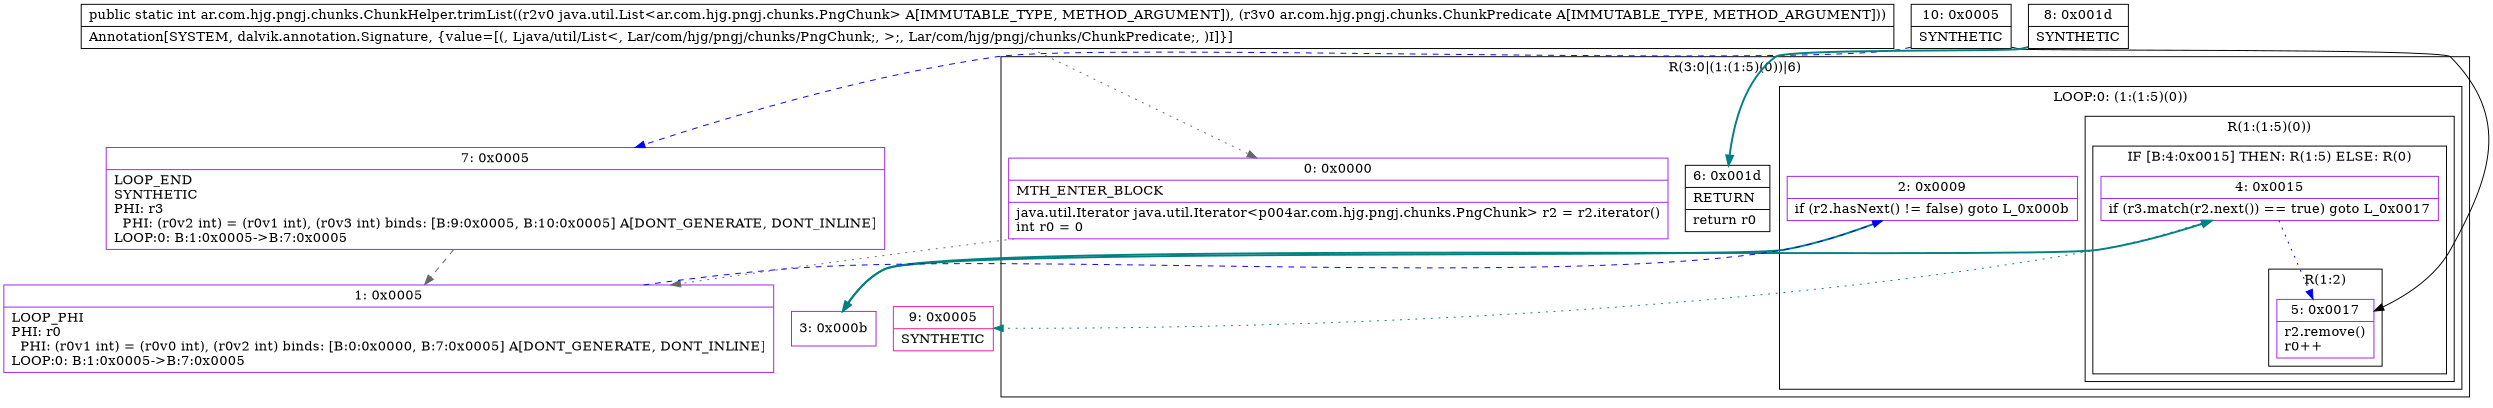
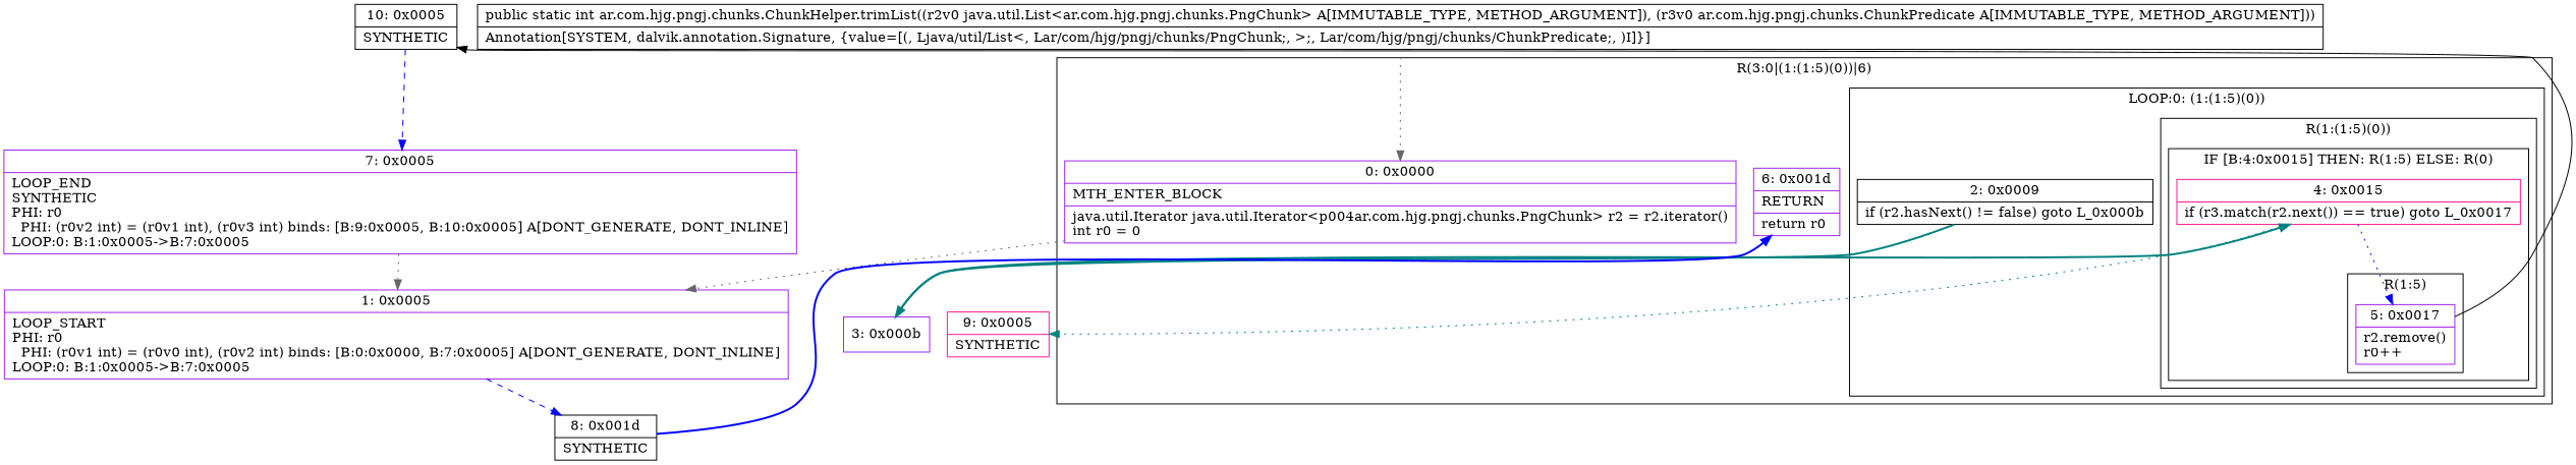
  digraph {
    node [color=purple shape=record]
    edge [color=teal style=dotted]
    n1 [label="{5\:\ 0x0017|r2.remove()\lr0++\l}"]
-   n2 [label="{4\:\ 0x0015|if (r3.match(r2.next()) == true) goto L_0x0017\l}"]
-   n3 [label="{2\:\ 0x0009|if (r2.hasNext() != false) goto L_0x000b\l}"]
+   n2 [color=deeppink label="{4\:\ 0x0015|if (r3.match(r2.next()) == true) goto L_0x0017\l}"]
+   n3 [color=black label="{2\:\ 0x0009|if (r2.hasNext() != false) goto L_0x000b\l}"]
    n4 [label="{0\:\ 0x0000|MTH_ENTER_BLOCK\l|java.util.Iterator java.util.Iterator\<p004ar.com.hjg.pngj.chunks.PngChunk\> r2 = r2.iterator()\lint r0 = 0\l}"]
-   n5 [color=black label="{6\:\ 0x001d|RETURN\l|return r0\l}"]
+   n5 [label="{6\:\ 0x001d|RETURN\l|return r0\l}"]
    n6 [color=black label="{10\:\ 0x0005|SYNTHETIC\l}"]
    n7 [color=deeppink label="{9\:\ 0x0005|SYNTHETIC\l}"]
    n8 [label="{3\:\ 0x000b}"]
-   n9 [label="{1\:\ 0x0005|LOOP_PHI\lPHI: r0 \l  PHI: (r0v1 int) = (r0v0 int), (r0v2 int) binds: [B:0:0x0000, B:7:0x0005] A[DONT_GENERATE, DONT_INLINE]\lLOOP:0: B:1:0x0005\-\>B:7:0x0005\l}"]
+   n9 [label="{1\:\ 0x0005|LOOP_START\lPHI: r0 \l  PHI: (r0v1 int) = (r0v0 int), (r0v2 int) binds: [B:0:0x0000, B:7:0x0005] A[DONT_GENERATE, DONT_INLINE]\lLOOP:0: B:1:0x0005\-\>B:7:0x0005\l}"]
    n10 [color=black label="{8\:\ 0x001d|SYNTHETIC\l}"]
-   n11 [label="{7\:\ 0x0005|LOOP_END\lSYNTHETIC\lPHI: r3 \l  PHI: (r0v2 int) = (r0v1 int), (r0v3 int) binds: [B:9:0x0005, B:10:0x0005] A[DONT_GENERATE, DONT_INLINE]\lLOOP:0: B:1:0x0005\-\>B:7:0x0005\l}"]
+   n11 [label="{7\:\ 0x0005|LOOP_END\lSYNTHETIC\lPHI: r0 \l  PHI: (r0v2 int) = (r0v1 int), (r0v3 int) binds: [B:9:0x0005, B:10:0x0005] A[DONT_GENERATE, DONT_INLINE]\lLOOP:0: B:1:0x0005\-\>B:7:0x0005\l}"]
    n12 [color=black label="{public static int ar.com.hjg.pngj.chunks.ChunkHelper.trimList((r2v0 java.util.List\<ar.com.hjg.pngj.chunks.PngChunk\> A[IMMUTABLE_TYPE, METHOD_ARGUMENT]), (r3v0 ar.com.hjg.pngj.chunks.ChunkPredicate A[IMMUTABLE_TYPE, METHOD_ARGUMENT]))  | Annotation[SYSTEM, dalvik.annotation.Signature, \{value=[(, Ljava\/util\/List\<, Lar\/com\/hjg\/pngj\/chunks\/PngChunk;, \>;, Lar\/com\/hjg\/pngj\/chunks\/ChunkPredicate;, )I]\}]\l}"]
    subgraph cluster_1 {
      label="R(3:0|(1:(1:5)(0))|6)"
      n4
      n5
      subgraph cluster_2 {
        label="LOOP:0: (1:(1:5)(0))"
        n3
        subgraph cluster_3 {
          label="R(1:(1:5)(0))"
          subgraph cluster_4 {
            label="IF [B:4:0x0015] THEN: R(1:5) ELSE: R(0)"
            n2
            subgraph cluster_5 {
-             label="R(1:2)"
+             label="R(1:5)"
              n1
            }
            subgraph cluster_6 {
              label="R(0)"
            }
          }
        }
      }
    }
-   n6 -> n1 [color="" style=""]
+   n1 -> n6 [color="" style=""]
    n2 -> n1 [color=blue]
    n2 -> n7
    n3 -> n8 [style=bold]
    n4 -> n9 [color=gray40]
    n6 -> n11 [color=blue style=dashed]
    n8 -> n2 [style=bold]
-   n9 -> n3 [color=blue style=dashed]
-   n10 -> n5 [style=bold]
-   n11 -> n9 [color=gray40 style=dashed]
+   n9 -> n10 [color=blue style=dashed]
+   n10 -> n5 [color=blue style=bold]
+   n11 -> n9 [color=gray40]
    n12 -> n4 [color=gray40]
  }
